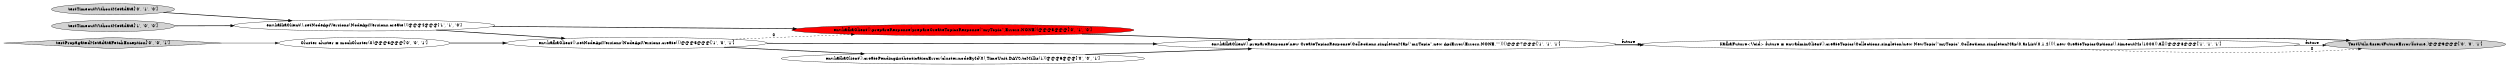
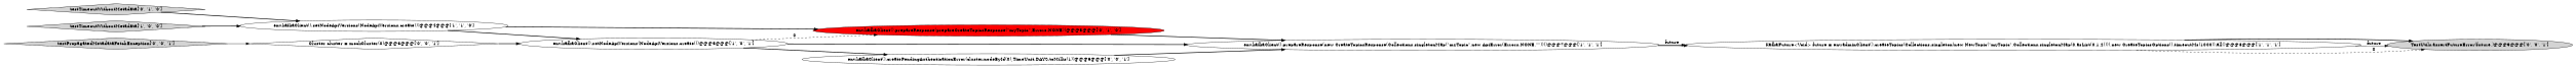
  digraph {
    rankdir=LR
    node [fillcolor=white shape=ellipse style=filled]
    edge [style=bold]
-   n1 [fillcolor=lightgray label="testTimeoutWithoutMetadata['0', '1', '0']"]
+   n1 [fillcolor=lightgray label="testTimeoutWithoutMetadata['0', '1', '0']" shape=diamond]
    n2 [label="env.kafkaClient().setNodeApiVersions(NodeApiVersions.create())@@@4@@@['1', '1', '0']"]
    n3 [fillcolor=red label="env.kafkaClient().prepareResponse(prepareCreateTopicsResponse(\"myTopic\",Errors.NONE))@@@5@@@['0', '1', '0']"]
    n4 [label="env.kafkaClient().setNodeApiVersions(NodeApiVersions.create())@@@5@@@['1', '0', '1']"]
    n5 [fillcolor=lightgray label="testPropagatedMetadataFetchException['0', '0', '1']" shape=diamond]
-   n6 [label="Cluster cluster = mockCluster(0)@@@3@@@['0', '0', '1']"]
+   n6 [label="Cluster cluster = mockCluster(0)@@@3@@@['0', '0', '1']" shape=diamond]
    n7 [fillcolor=lightgray label="TestUtils.assertFutureError(future,)@@@9@@@['0', '0', '1']"]
    n8 [label="env.kafkaClient().prepareResponse(new CreateTopicsResponse(Collections.singletonMap(\"myTopic\",new ApiError(Errors.NONE,\"\"))))@@@7@@@['1', '1', '1']"]
    n9 [label="env.kafkaClient().createPendingAuthenticationError(cluster.nodeById(0),TimeUnit.DAYS.toMillis(1))@@@6@@@['0', '0', '1']"]
-   n10 [fillcolor=lightgray label="testTimeoutWithoutMetadata['1', '0', '0']"]
+   n10 [fillcolor=lightgray label="testTimeoutWithoutMetadata['1', '0', '0']" shape=diamond]
    n11 [label="KafkaFuture<Void> future = env.adminClient().createTopics(Collections.singleton(new NewTopic(\"myTopic\",Collections.singletonMap(0,asList(0,1,2)))),new CreateTopicsOptions().timeoutMs(1000)).all()@@@8@@@['1', '1', '1']"]
    n1 -> n2
    n2 -> n3
    n2 -> n4
    n3 -> n8
    n4 -> n3 [label=0 style=dashed]
    n4 -> n8
    n4 -> n9
    n5 -> n6 [style=solid]
    n6 -> n4
    n8 -> n11 [label=future style=solid]
    n8 -> n11
    n9 -> n8
    n10 -> n2
    n11 -> n7
    n11 -> n7 [label=future style=solid]
    n11 -> n7 [label=0 style=dashed]
  }
